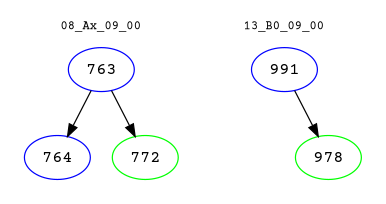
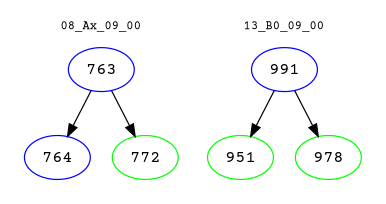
  digraph {
    fontname="Courier Prime"
    node [color=blue fontname="Courier Prime"]
    edge [color=black fontname="Courier Prime"]
    n1 [label=763]
    n2 [label=764]
    n3 [color=green label=772]
    n4 [label=991]
+   n5 [color=green label=951]
    n6 [color=green label=978]
    subgraph cluster_1 {
      color=white
      fontsize=10
      label="08_Ax_09_00"
      n1
      n2
      n3
    }
    subgraph cluster_2 {
      color=white
      fontsize=10
      label="13_B0_09_00"
      n4
+     n5
      n6
    }
    n1 -> n2
    n1 -> n3
+   n4 -> n5
    n4 -> n6
  }
